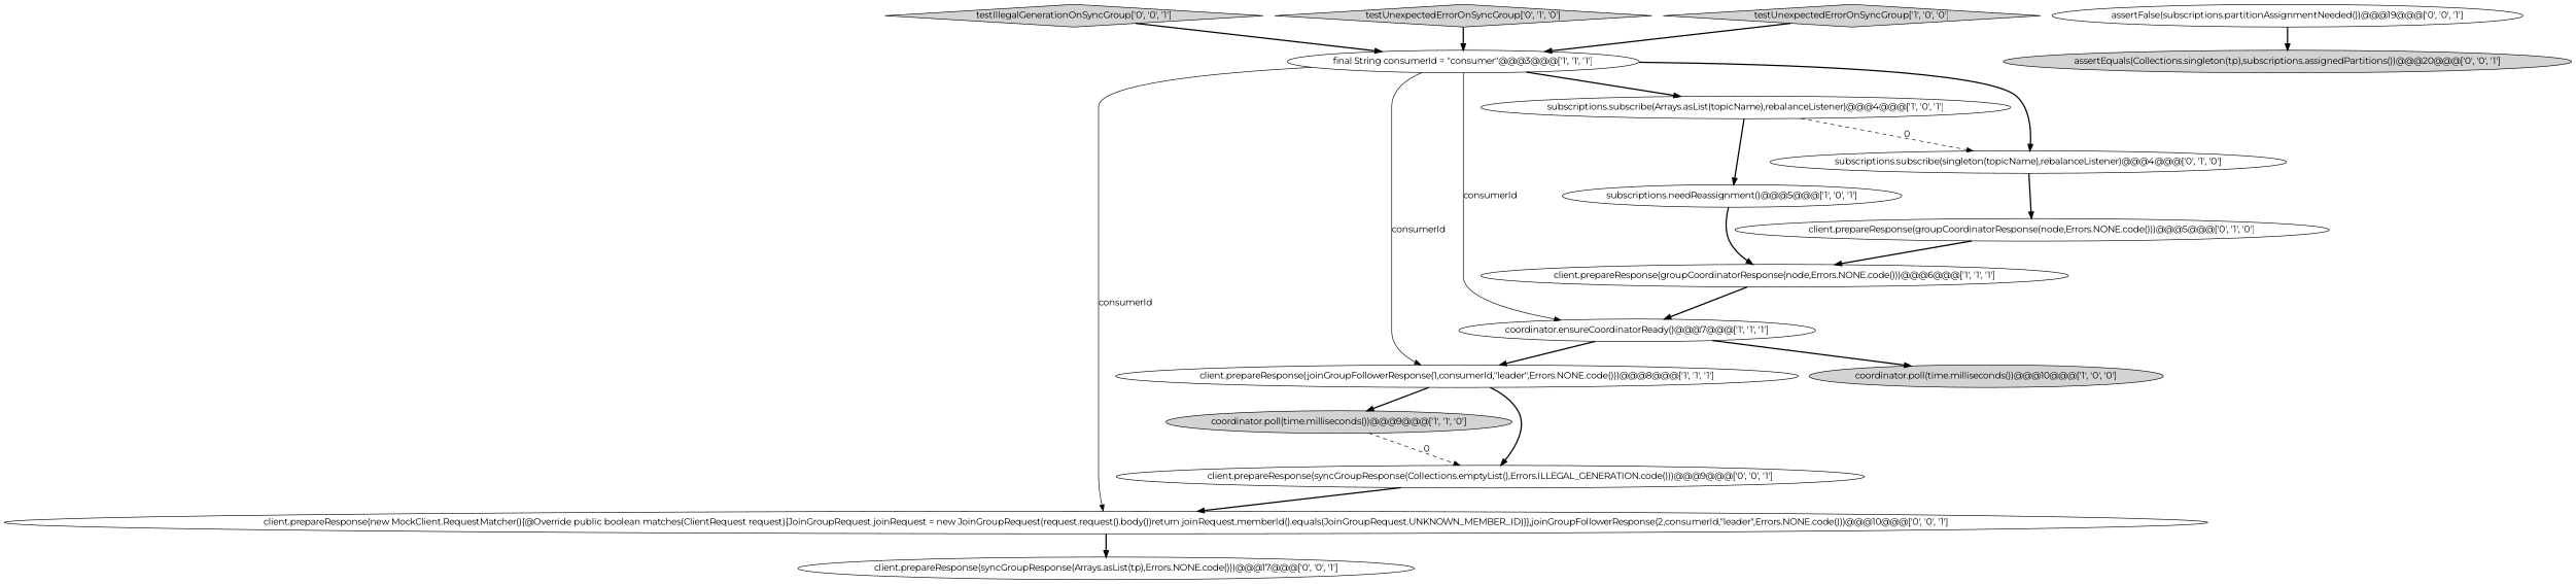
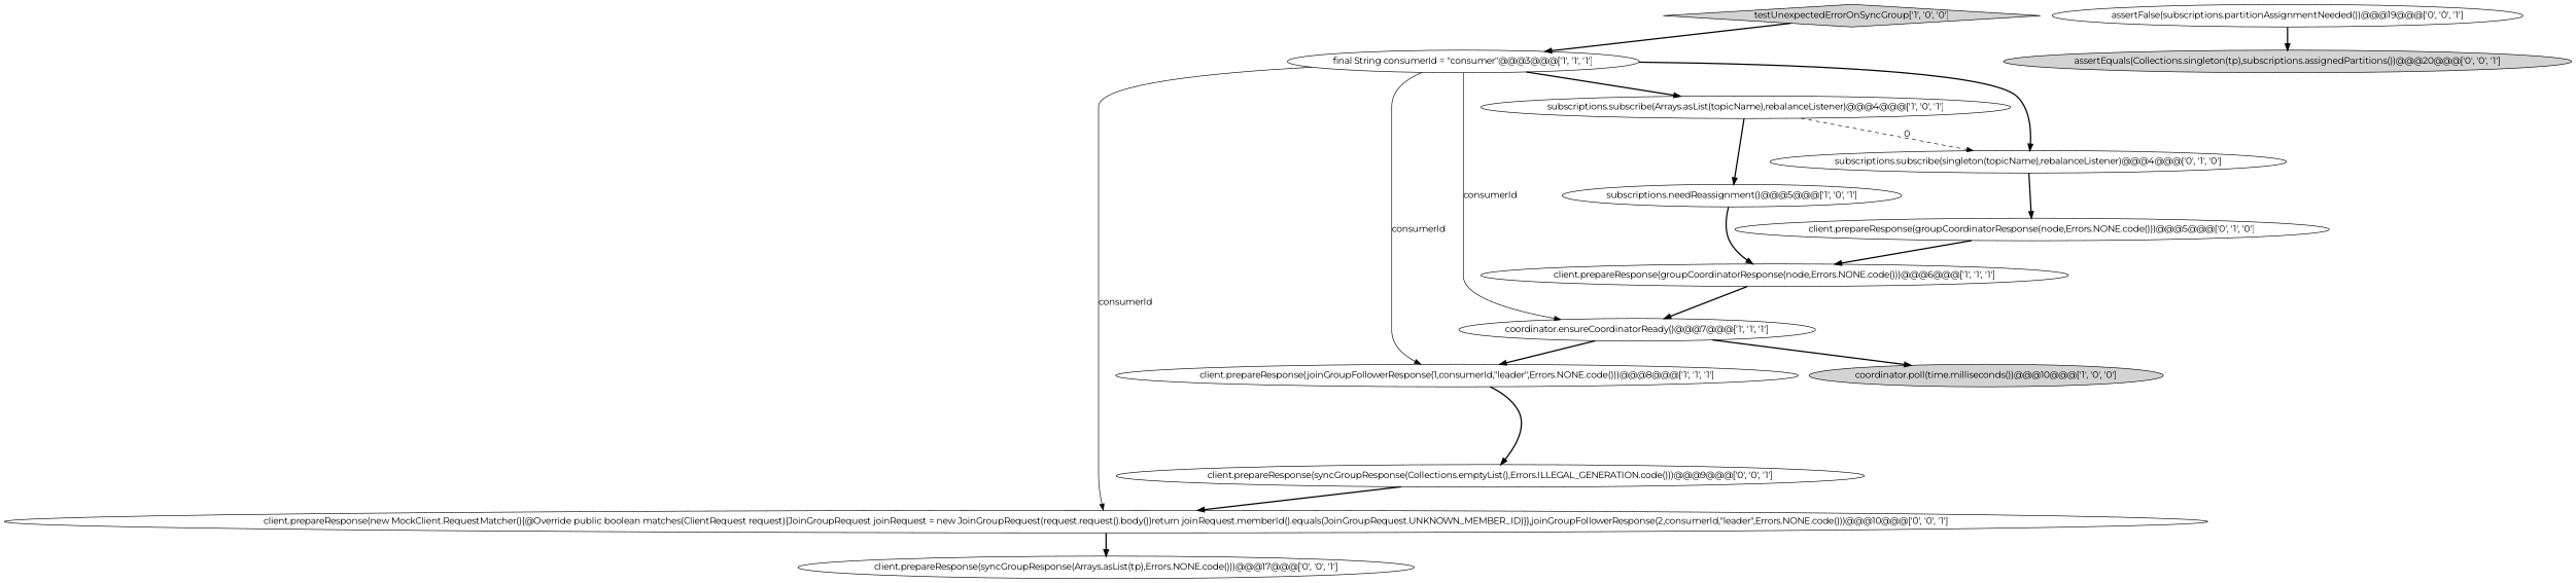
  digraph {
    fontname=Montserrat
    node [fillcolor=white fontname=Montserrat shape=ellipse style=filled]
    edge [fontname=Montserrat style=bold]
    n1 [label="client.prepareResponse(joinGroupFollowerResponse(1,consumerId,\"leader\",Errors.NONE.code()))@@@8@@@['1', '1', '1']"]
-   n2 [fillcolor=lightgray label="coordinator.poll(time.milliseconds())@@@9@@@['1', '1', '0']"]
    n3 [label="client.prepareResponse(syncGroupResponse(Collections.emptyList(),Errors.ILLEGAL_GENERATION.code()))@@@9@@@['0', '0', '1']"]
    n4 [label="client.prepareResponse(new MockClient.RequestMatcher(){@Override public boolean matches(ClientRequest request){JoinGroupRequest joinRequest = new JoinGroupRequest(request.request().body())return joinRequest.memberId().equals(JoinGroupRequest.UNKNOWN_MEMBER_ID)}},joinGroupFollowerResponse(2,consumerId,\"leader\",Errors.NONE.code()))@@@10@@@['0', '0', '1']"]
    n5 [label="client.prepareResponse(syncGroupResponse(Arrays.asList(tp),Errors.NONE.code()))@@@17@@@['0', '0', '1']"]
    n6 [label="subscriptions.subscribe(singleton(topicName),rebalanceListener)@@@4@@@['0', '1', '0']"]
    n7 [label="client.prepareResponse(groupCoordinatorResponse(node,Errors.NONE.code()))@@@5@@@['0', '1', '0']"]
    n8 [label="client.prepareResponse(groupCoordinatorResponse(node,Errors.NONE.code()))@@@6@@@['1', '1', '1']"]
    n9 [label="coordinator.ensureCoordinatorReady()@@@7@@@['1', '1', '1']"]
    n10 [fillcolor=lightgray label="coordinator.poll(time.milliseconds())@@@10@@@['1', '0', '0']"]
    n11 [label="subscriptions.subscribe(Arrays.asList(topicName),rebalanceListener)@@@4@@@['1', '0', '1']"]
    n12 [label="subscriptions.needReassignment()@@@5@@@['1', '0', '1']"]
    n13 [label="assertFalse(subscriptions.partitionAssignmentNeeded())@@@19@@@['0', '0', '1']"]
    n14 [fillcolor=lightgray label="assertEquals(Collections.singleton(tp),subscriptions.assignedPartitions())@@@20@@@['0', '0', '1']"]
-   n15 [fillcolor=lightgray label="testIllegalGenerationOnSyncGroup['0', '0', '1']" shape=diamond]
    n16 [label="final String consumerId = \"consumer\"@@@3@@@['1', '1', '1']"]
-   n17 [fillcolor=lightgray label="testUnexpectedErrorOnSyncGroup['0', '1', '0']" shape=diamond]
    n18 [fillcolor=lightgray label="testUnexpectedErrorOnSyncGroup['1', '0', '0']" shape=diamond]
-   n1 -> n2
    n1 -> n3
-   n2 -> n3 [label=0 style=dashed]
    n3 -> n4
    n4 -> n5
    n6 -> n7
    n7 -> n8
    n8 -> n9
    n9 -> n1
    n9 -> n10
    n11 -> n6 [label=0 style=dashed]
    n11 -> n12
    n12 -> n8
    n13 -> n14
-   n15 -> n16
    n16 -> n1 [label=consumerId style=solid]
    n16 -> n4 [label=consumerId style=solid]
    n16 -> n6
    n16 -> n9 [label=consumerId style=solid]
    n16 -> n11
-   n17 -> n16
    n18 -> n16
  }
